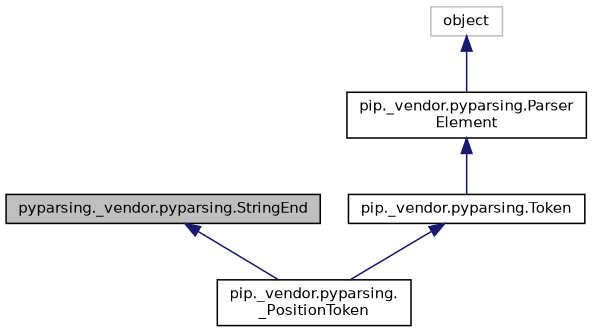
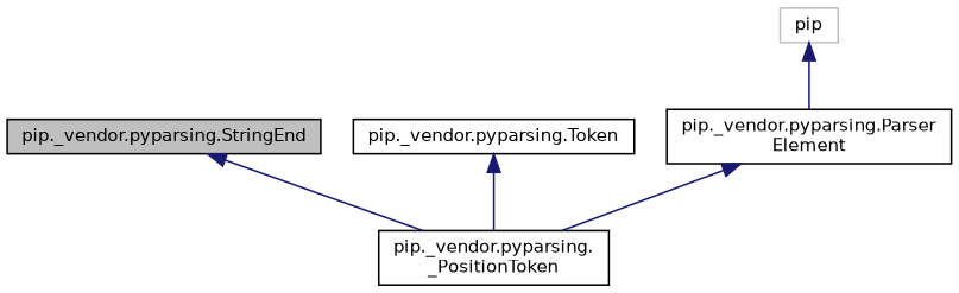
  digraph {
    node [color=black fillcolor=white fontname=Helvetica fontsize=10 shape=record style=filled]
    edge [color=midnightblue dir=back fontname=Helvetica fontsize=10 labelfontname=Helvetica labelfontsize=10 style=solid]
-   n1 [fillcolor=grey75 fontcolor=black height=0.2 label="pyparsing._vendor.pyparsing.StringEnd" width=0.4]
+   n1 [fillcolor=grey75 fontcolor=black height=0.2 label="pip._vendor.pyparsing.StringEnd" width=0.4]
    n2 [height=0.2 label="pip._vendor.pyparsing.\l_PositionToken" width=0.4]
    n3 [height=0.2 label="pip._vendor.pyparsing.Token" width=0.4]
    n4 [height=0.2 label="pip._vendor.pyparsing.Parser\lElement" width=0.4]
-   n5 [color=grey75 height=0.2 label=object width=0.4]
+   n5 [color=grey75 height=0.2 label=pip width=0.4]
    n1 -> n2
    n3 -> n2
-   n4 -> n3
+   n4 -> n2
    n5 -> n4
  }
